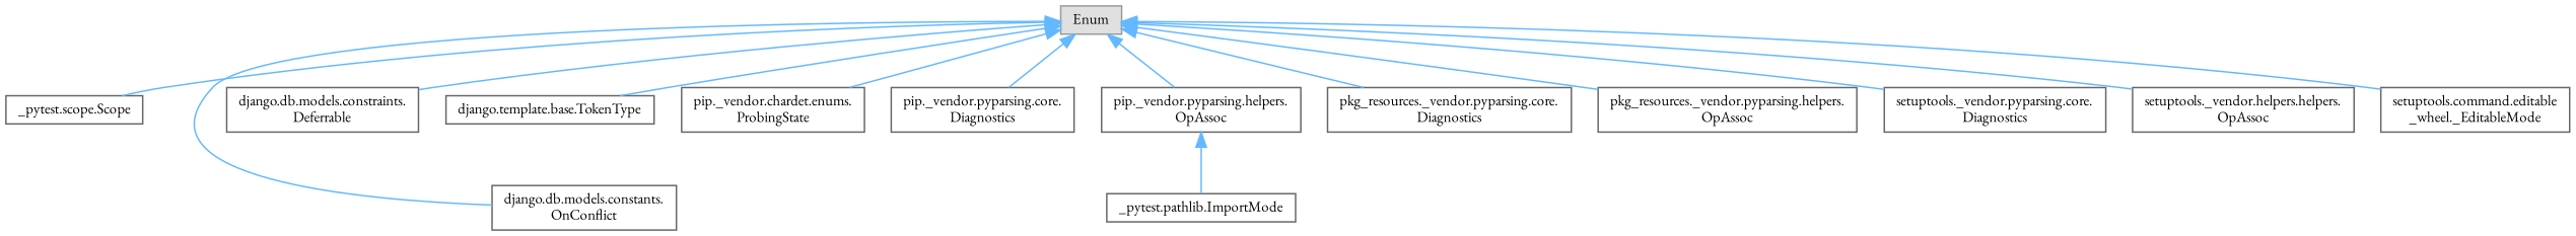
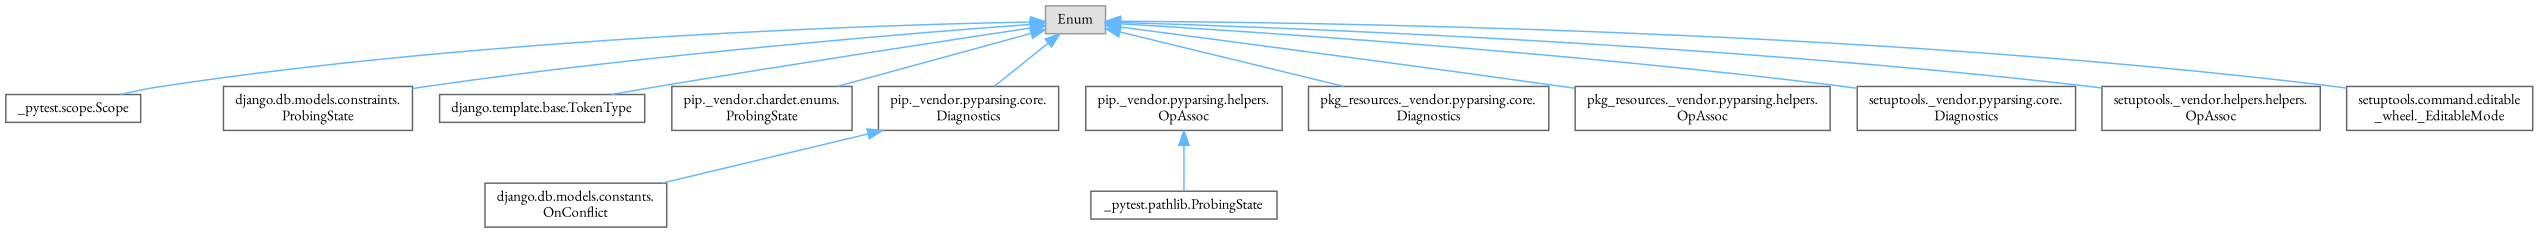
  digraph {
    fontname="EB Garamond"
    rankdir=TB
    node [color=grey40 fillcolor=white fontname="EB Garamond" fontsize=10 shape=box style=filled]
    edge [color=steelblue1 dir=back fontname="EB Garamond" fontsize=10 labelfontname=Helvetica labelfontsize=10 style=solid]
    n1 [color=grey60 fillcolor="#E0E0E0" height=0.2 label=Enum width=0.4]
    n2 [height=0.2 label="_pytest.scope.Scope" width=0.4]
    n3 [height=0.2 label="django.db.models.constants.\lOnConflict" width=0.4]
-   n4 [height=0.2 label="django.db.models.constraints.\lDeferrable" width=0.4]
+   n4 [height=0.2 label="django.db.models.constraints.\lProbingState" width=0.4]
    n5 [height=0.2 label="django.template.base.TokenType" width=0.4]
    n6 [height=0.2 label="pip._vendor.chardet.enums.\lProbingState" width=0.4]
    n7 [height=0.2 label="pip._vendor.pyparsing.core.\lDiagnostics" width=0.4]
    n8 [height=0.2 label="pip._vendor.pyparsing.helpers.\lOpAssoc" width=0.4]
    n9 [height=0.2 label="pkg_resources._vendor.pyparsing.core.\lDiagnostics" width=0.4]
    n10 [height=0.2 label="pkg_resources._vendor.pyparsing.helpers.\lOpAssoc" width=0.4]
    n11 [height=0.2 label="setuptools._vendor.pyparsing.core.\lDiagnostics" width=0.4]
    n12 [height=0.2 label="setuptools._vendor.helpers.helpers.\lOpAssoc" width=0.4]
    n13 [height=0.2 label="setuptools.command.editable\l_wheel._EditableMode" width=0.4]
-   n14 [height=0.2 label="_pytest.pathlib.ImportMode" width=0.4]
+   n14 [height=0.2 label="_pytest.pathlib.ProbingState" width=0.4]
    n1 -> n2
-   n1 -> n3
+   n7 -> n3
    n1 -> n4
    n1 -> n5
    n1 -> n6
    n1 -> n7
-   n1 -> n8
    n1 -> n9
    n1 -> n10
    n1 -> n11
    n1 -> n12
    n1 -> n13
    n8 -> n14
  }
